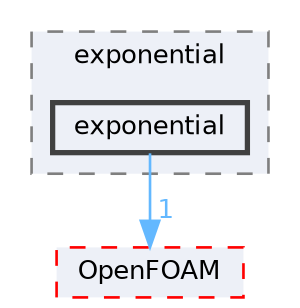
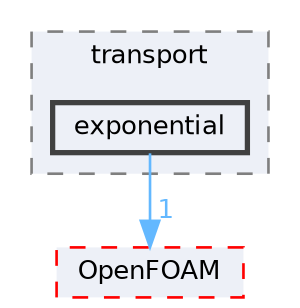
  digraph {
    compound=true
    node [fillcolor="#edf0f7" fontname=Helvetica fontsize=10 shape=box]
    n1 [color=grey25 height=0.2 label=exponential style="filled,bold" width=0.4]
    n2 [color=red height=0.2 label=OpenFOAM style="filled,dashed" width=0.4]
    subgraph cluster_1 {
      bgcolor="#edf0f7"
      fontname=Helvetica
      fontsize=10
-     label=exponential
+     label=transport
      pencolor=grey50
      style="filled,dashed"
      n1
    }
    n1 -> n2 [color=steelblue1 fontcolor=steelblue1 fontname=Helvetica fontsize=10 headlabel=1 labeldistance=1.5 labelfontname=Helvetica labelfontsize=10]
  }
